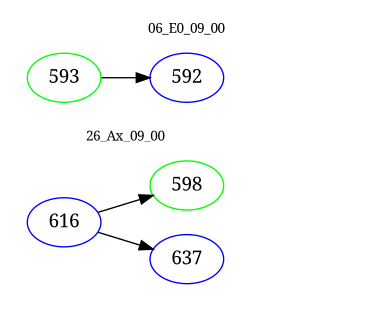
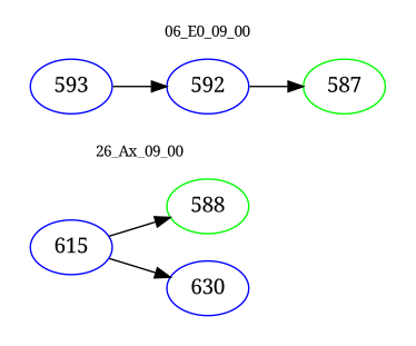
  digraph {
    fontname="Noto Serif"
    rankdir=LR
    node [color=blue fontname="Noto Serif"]
    edge [color=black fontname="Noto Serif"]
-   n1 [label=616]
-   n2 [label=637]
-   n3 [color=green label=598]
+   n1 [label=615]
+   n2 [label=630]
+   n3 [color=green label=588]
    n4 [label=592]
-   n6 [color=green label=593]
+   n5 [color=green label=587]
+   n6 [label=593]
    subgraph cluster_1 {
      color=white
      fontsize=10
      label="26_Ax_09_00"
      n1
      n2
      n3
    }
    subgraph cluster_2 {
      color=white
      fontsize=10
      label="06_E0_09_00"
      n4
+     n5
      n6
    }
    n1 -> n2
    n1 -> n3
+   n4 -> n5
    n6 -> n4
  }
